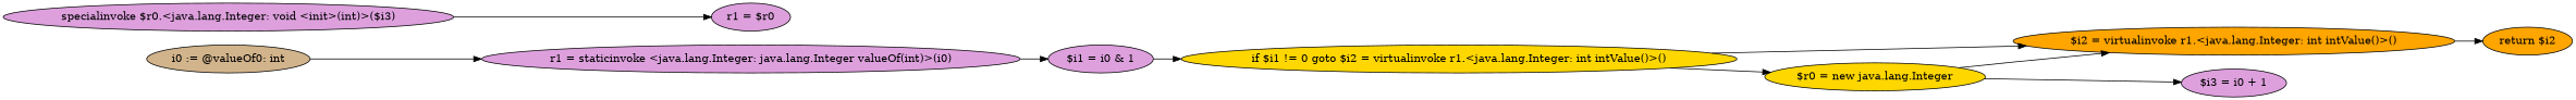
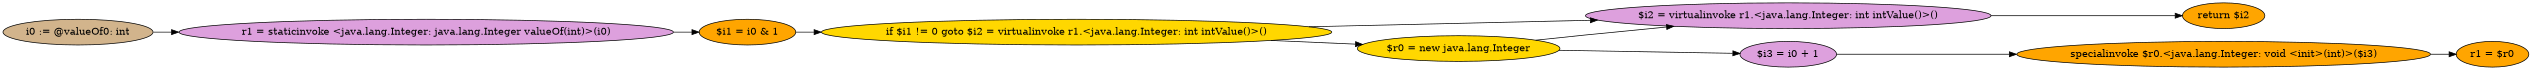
  digraph {
    fontname="DejaVu Serif"
    rankdir=LR
    node [fillcolor=plum fontname="DejaVu Serif" style=filled]
    edge [fontname="DejaVu Serif"]
    n1 [fillcolor=tan label="i0 := @valueOf0: int"]
    "r1 = staticinvoke <java.lang.Integer: java.lang.Integer valueOf(int)>(i0)"
-   "$i1 = i0 & 1"
+   "$i1 = i0 & 1" [fillcolor=orange]
    "if $i1 != 0 goto $i2 = virtualinvoke r1.<java.lang.Integer: int intValue()>()" [fillcolor=gold]
    "$r0 = new java.lang.Integer" [fillcolor=gold]
-   "$i2 = virtualinvoke r1.<java.lang.Integer: int intValue()>()" [fillcolor=orange]
+   "$i2 = virtualinvoke r1.<java.lang.Integer: int intValue()>()"
    "$i3 = i0 + 1"
    "return $i2" [fillcolor=orange]
-   "specialinvoke $r0.<java.lang.Integer: void <init>(int)>($i3)"
-   "r1 = $r0"
+   "specialinvoke $r0.<java.lang.Integer: void <init>(int)>($i3)" [fillcolor=orange]
+   "r1 = $r0" [fillcolor=orange]
    n1 -> "r1 = staticinvoke <java.lang.Integer: java.lang.Integer valueOf(int)>(i0)"
    "r1 = staticinvoke <java.lang.Integer: java.lang.Integer valueOf(int)>(i0)" -> "$i1 = i0 & 1"
    "$i1 = i0 & 1" -> "if $i1 != 0 goto $i2 = virtualinvoke r1.<java.lang.Integer: int intValue()>()"
    "if $i1 != 0 goto $i2 = virtualinvoke r1.<java.lang.Integer: int intValue()>()" -> "$r0 = new java.lang.Integer"
    "if $i1 != 0 goto $i2 = virtualinvoke r1.<java.lang.Integer: int intValue()>()" -> "$i2 = virtualinvoke r1.<java.lang.Integer: int intValue()>()"
    "$r0 = new java.lang.Integer" -> "$i2 = virtualinvoke r1.<java.lang.Integer: int intValue()>()"
    "$r0 = new java.lang.Integer" -> "$i3 = i0 + 1"
    "$i2 = virtualinvoke r1.<java.lang.Integer: int intValue()>()" -> "return $i2"
+   "$i3 = i0 + 1" -> "specialinvoke $r0.<java.lang.Integer: void <init>(int)>($i3)"
    "specialinvoke $r0.<java.lang.Integer: void <init>(int)>($i3)" -> "r1 = $r0"
  }
